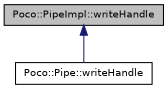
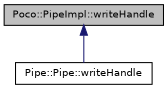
  digraph {
    rankdir=TB
    node [color=black fontname=Helvetica fontsize=10 shape=record style=filled]
    n1 [fillcolor=grey75 fontcolor=black height=0.2 label="Poco::PipeImpl::writeHandle" width=0.4]
-   n2 [fillcolor=white height=0.2 label="Poco::Pipe::writeHandle" width=0.4]
+   n2 [fillcolor=white height=0.2 label="Pipe::Pipe::writeHandle" width=0.4]
    n1 -> n2 [color=midnightblue dir=back fontname=Helvetica fontsize=10 labelfontname=Helvetica labelfontsize=10 style=solid]
  }
